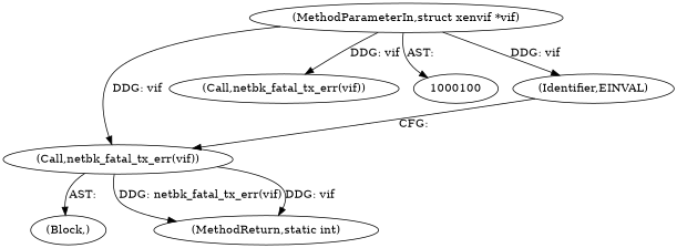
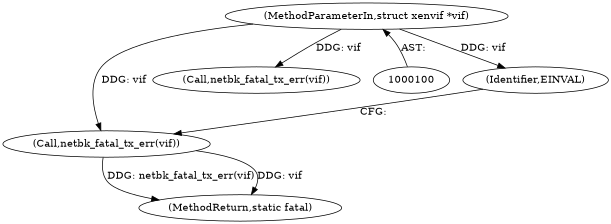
  digraph {
    n1 [label="(Call,netbk_fatal_tx_err(vif))"]
-   n2 [label="(Block,)"]
-   n3 [label="(MethodReturn,static int)"]
+   n3 [label="(MethodReturn,static fatal)"]
    n4 [label="(MethodParameterIn,struct xenvif *vif)"]
    n5 [label="(Call,netbk_fatal_tx_err(vif))"]
    1000100
    n7 [label="(Identifier,EINVAL)"]
-   n1 -> n2 [label="AST: "]
    n1 -> n3 [label="DDG: netbk_fatal_tx_err(vif)"]
    n1 -> n3 [label="DDG: vif"]
    n4 -> n1 [label="DDG: vif"]
    n4 -> n5 [label="DDG: vif"]
-   n4 -> 1000100 [label="AST: "]
+   1000100 -> n4 [label="AST: "]
    n4 -> n7 [label="DDG: vif"]
    n7 -> n1 [label="CFG: "]
  }
